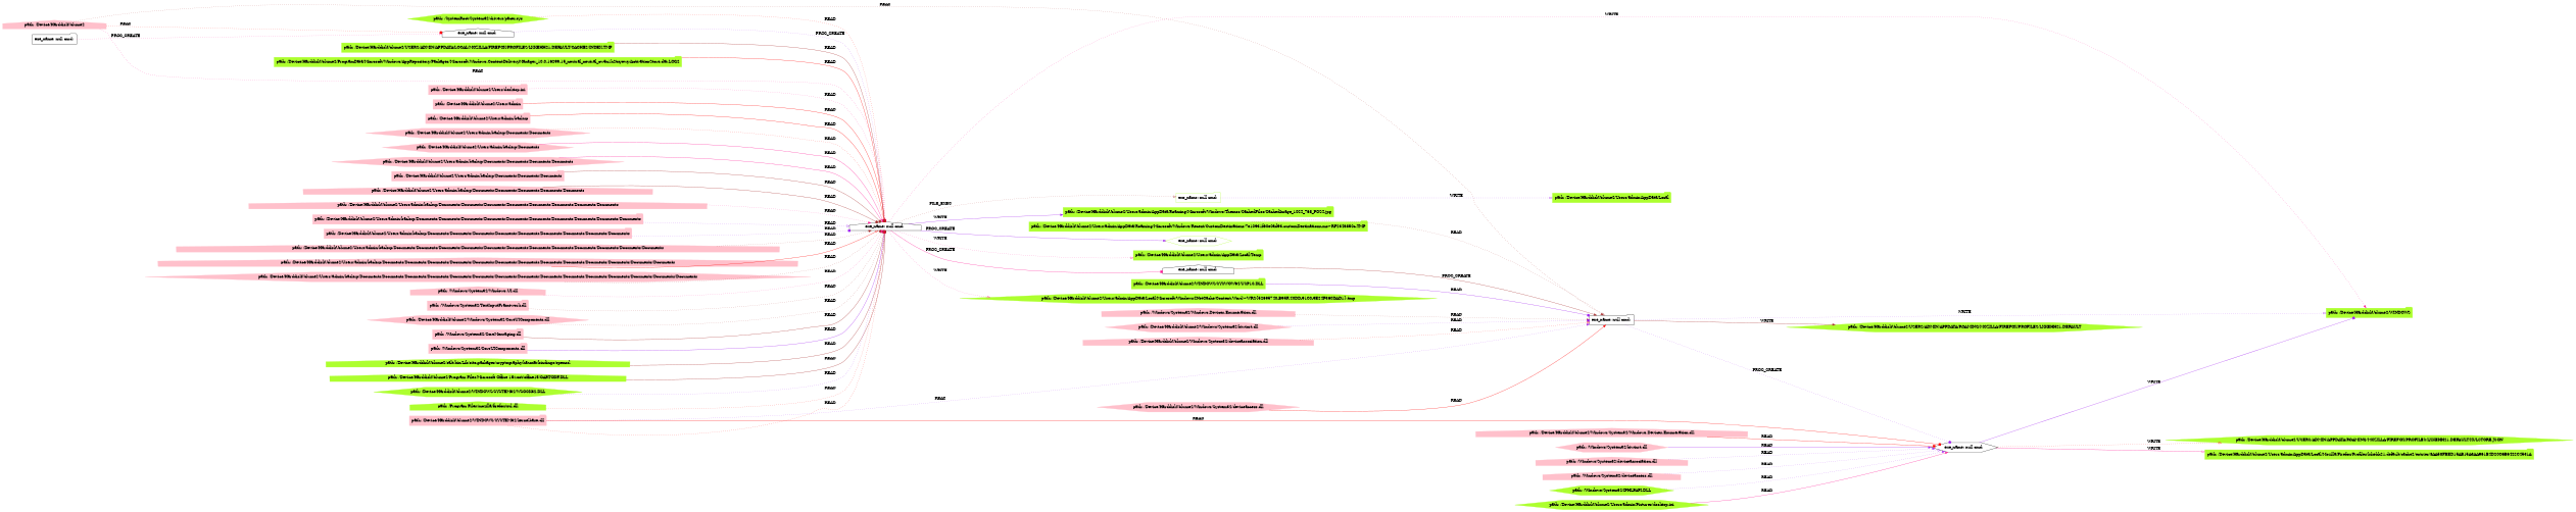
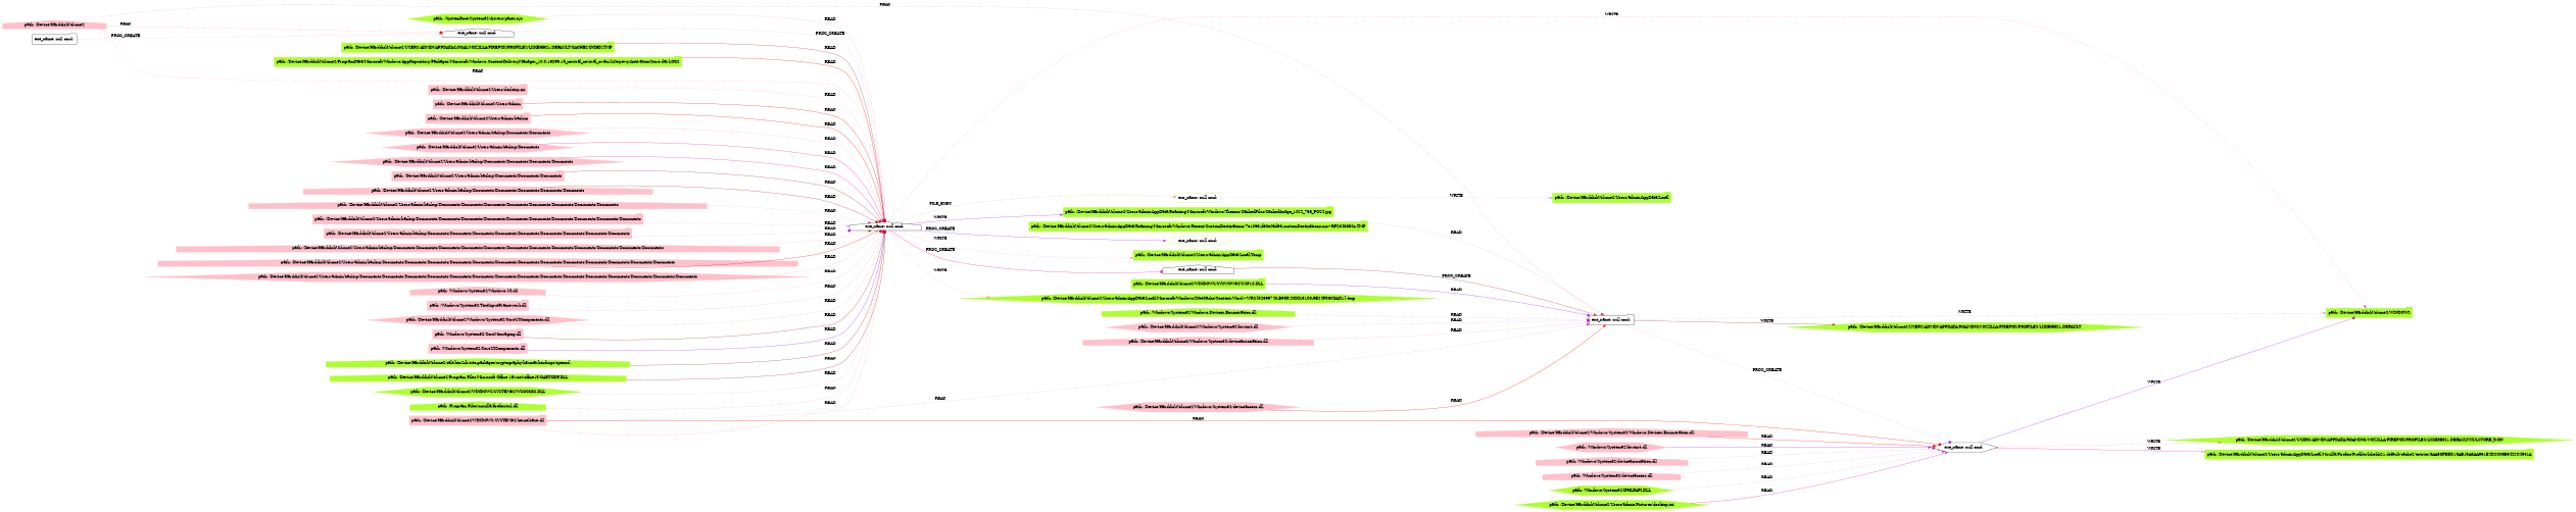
  digraph {
    rankdir=LR
    node [color=pink shape=folder style=filled]
    edge [arrowhead=box color=purple style=dotted]
    n1 [color=black label="exe_name: null cmd: " shape=house style=solid]
    n2 [color=greenyellow label="exe_name: null cmd: " style=solid]
    n3 [color=black label="exe_name: null cmd: " shape=house style=solid]
    n4 [color=greenyellow label="path: /Device/HarddiskVolume2/Users/admin/AppData/Roaming/Microsoft/Windows/Themes/CachedFiles/CachedImage_1024_768_POS4.jpg"]
    n5 [color=greenyellow label="exe_name: null cmd: " shape=hexagon style=solid]
    n6 [color=greenyellow label="path: /Device/HarddiskVolume2/WINDOWS"]
    n7 [color=greenyellow label="path: /Device/HarddiskVolume2/Users/admin/AppData/Local/Temp"]
    n8 [color=greenyellow label="path: /Device/HarddiskVolume2/Users/admin/AppData/Local/Microsoft/Windows/INetCache/Content.Word/~WRS{52695740-B95F-40DD-91C0-9E24F360DAD1}.tmp" shape=hexagon]
    n9 [color=greenyellow label="path: /Device/HarddiskVolume2/Users/admin/AppData/Local"]
    n10 [color=black label="exe_name: null cmd: " style=solid]
    n11 [color=greenyellow label="path: /Device/HarddiskVolume2/Users/admin/Pictures/desktop.ini" shape=hexagon]
    n12 [color=black label="exe_name: null cmd: " shape=hexagon style=solid]
    n13 [color=greenyellow label="path: /Device/HarddiskVolume2/USERS/ADMIN/APPDATA/ROAMING/MOZILLA/FIREFOX/PROFILES/LXKEHH21.DEFAULT/XULSTORE.JSON" shape=hexagon]
    n14 [color=greenyellow label="path: /Device/HarddiskVolume2/Users/admin/AppData/Local/Mozilla/Firefox/Profiles/lxkehh21.default/cache2/entries/8AA58FBED15AB15A3AA961B4D20C6B6422C4531A"]
    n15 [label="path: /Device/HarddiskVolume2/WINDOWS/SYSTEM32/kernelbase.dll"]
    n16 [color=greenyellow label="path: /Device/HarddiskVolume2/USERS/ADMIN/APPDATA/ROAMING/MOZILLA/FIREFOX/PROFILES/LXKEHH21.DEFAULT" shape=hexagon]
    n17 [color=greenyellow label="path: /Device/HarddiskVolume2/ProgramData/Microsoft/Windows/AppRepository/Packages/Microsoft.Windows.ContentDeliveryManager_10.0.16299.15_neutral_neutral_cw5n1h2txyewy/ActivationStore.dat.LOG2"]
    n18 [color=black label="exe_name: null cmd: " style=solid]
    n19 [color=black label="exe_name: null cmd: " shape=house style=solid]
    n20 [label="path: /Device/HarddiskVolume2" shape=house]
    n21 [label="path: /Device/HarddiskVolume2/Users/desktop.ini"]
    n22 [label="path: /Device/HarddiskVolume2/Users/admin"]
    n23 [label="path: /Device/HarddiskVolume2/Users/admin/backup"]
    n24 [label="path: /Device/HarddiskVolume2/Users/admin/backup/Documents/Documents" shape=hexagon]
    n25 [label="path: /Device/HarddiskVolume2/Users/admin/backup/Documents" shape=hexagon]
    n26 [label="path: /Device/HarddiskVolume2/Users/admin/backup/Documents/Documents/Documents/Documents" shape=hexagon]
    n27 [label="path: /Device/HarddiskVolume2/Users/admin/backup/Documents/Documents/Documents"]
    n28 [label="path: /Device/HarddiskVolume2/Users/admin/backup/Documents/Documents/Documents/Documents/Documents" shape=house]
    n29 [label="path: /Device/HarddiskVolume2/Users/admin/backup/Documents/Documents/Documents/Documents/Documents/Documents/Documents/Documents" shape=house]
    n30 [label="path: /Device/HarddiskVolume2/Users/admin/backup/Documents/Documents/Documents/Documents/Documents/Documents/Documents/Documents/Documents/Documents"]
    n31 [label="path: /Device/HarddiskVolume2/Users/admin/backup/Documents/Documents/Documents/Documents/Documents/Documents/Documents/Documents/Documents"]
    n32 [label="path: /Device/HarddiskVolume2/Users/admin/backup/Documents/Documents/Documents/Documents/Documents/Documents/Documents/Documents/Documents/Documents/Documents/Documents" shape=house]
    n33 [label="path: /Device/HarddiskVolume2/Users/admin/backup/Documents/Documents/Documents/Documents/Documents/Documents/Documents/Documents/Documents/Documents/Documents/Documents/Documents" shape=house]
    n34 [label="path: /Device/HarddiskVolume2/Users/admin/backup/Documents/Documents/Documents/Documents/Documents/Documents/Documents/Documents/Documents/Documents/Documents/Documents/Documents/Documents/Documents" shape=hexagon]
    n35 [label="path: /Windows/System32/Windows.UI.dll" shape=house]
    n36 [label="path: /Windows/System32/TextInputFramework.dll"]
    n37 [label="path: /Device/HarddiskVolume2/Windows/System32/CoreUIComponents.dll" shape=hexagon]
    n38 [label="path: /Windows/System32/CoreMessaging.dll"]
    n39 [label="path: /Windows/System32/CoreUIComponents.dll"]
-   n40 [label="path: /Windows/System32/Windows.Devices.Enumeration.dll" shape=house]
+   n40 [label="path: /Windows/System32/Windows.Devices.Enumeration.dll" shape=house fillcolor=greenyellow]
    n41 [label="path: /Device/HarddiskVolume2/Windows/System32/biwinrt.dll" shape=hexagon]
    n42 [label="path: /Device/HarddiskVolume2/Windows/System32/deviceassociation.dll" shape=house]
    n43 [label="path: /Device/HarddiskVolume2/Windows/System32/deviceaccess.dll" shape=hexagon]
    n44 [label="path: /Device/HarddiskVolume2/Windows/System32/Windows.Devices.Enumeration.dll" shape=house]
    n45 [label="path: /Windows/System32/biwinrt.dll" shape=hexagon]
    n46 [label="path: /Windows/System32/deviceassociation.dll" shape=house]
    n47 [label="path: /Windows/System32/deviceaccess.dll" shape=house]
    n48 [color=greenyellow label="path: /Device/HarddiskVolume2/salt/bin/Lib/site-packages/cryptography/hazmat/bindings/openssl" shape=house]
    n49 [color=greenyellow label="path: /Device/HarddiskVolume2/Program Files/Microsoft Office 15/root/office15/OARTODF.DLL" shape=house]
    n50 [color=greenyellow label="path: /Device/HarddiskVolume2/WINDOWS/SYSTEM32/WSOCK32.DLL" shape=hexagon]
    n51 [color=greenyellow label="path: /Device/HarddiskVolume2/Users/admin/AppData/Roaming/Microsoft/Windows/Recent/CustomDestinations/7e10931f60e0ad93.customDestinations-ms~RF2346850c.TMP"]
    n52 [color=greenyellow label="path: /Device/HarddiskVolume2/WINDOWS/SYSWOW64/USP10.DLL"]
    n53 [color=greenyellow label="path: /Windows/System32/IPHLPAPI.DLL" shape=hexagon]
    n54 [color=greenyellow label="path: /Program Files/mozilla/firefox/xul.dll" shape=house]
    n55 [color=greenyellow label="path: /SystemRoot/System32/drivers/pacer.sys" shape=hexagon]
    n56 [color=greenyellow label="path: /Device/HarddiskVolume2/USERS/ADMIN/APPDATA/LOCAL/MOZILLA/FIREFOX/PROFILES/LXKEHH21.DEFAULT/CACHE2/INDEX.TMP"]
    n1 -> n2 [arrowhead=onormal color=brown label=FILE_EXEC]
    n1 -> n3 [color=deeppink label=PROC_CREATE style=solid]
    n1 -> n4 [arrowhead=normal label=WRITE style=solid]
    n1 -> n5 [arrowhead=normal label=PROC_CREATE style=solid]
    n1 -> n6 [arrowhead=normal color=deeppink label=WRITE]
    n1 -> n7 [arrowhead=onormal color=deeppink label=WRITE]
    n1 -> n8 [arrowhead=onormal color=deeppink label=WRITE]
    n2 -> n9 [arrowhead=onormal label=WRITE]
    n3 -> n10 [arrowhead=normal color=brown label=PROC_CREATE style=solid]
    n10 -> n6 [arrowhead=onormal label=WRITE]
    n10 -> n12 [label=PROC_CREATE]
    n10 -> n16 [arrowhead=normal color=brown label=WRITE style=solid]
    n11 -> n12 [arrowhead=normal color=deeppink label=READ style=solid]
    n12 -> n6 [label=WRITE style=solid]
    n12 -> n13 [arrowhead=onormal color=red label=WRITE]
    n12 -> n14 [arrowhead=onormal color=deeppink label=WRITE style=solid]
    n15 -> n1 [color=red label=READ]
    n15 -> n10 [arrowhead=normal label=READ]
    n15 -> n12 [color=red label=READ style=solid]
    n17 -> n1 [color=red label=READ style=solid]
    n18 -> n19 [arrowhead=onormal color=deeppink label=PROC_CREATE]
    n19 -> n1 [arrowhead=normal label=PROC_CREATE]
    n20 -> n1 [color=deeppink label=READ]
    n20 -> n10 [arrowhead=normal color=brown label=READ]
    n20 -> n19 [color=red label=READ]
    n21 -> n1 [color=deeppink label=READ]
    n22 -> n1 [arrowhead=normal color=red label=READ style=solid]
    n23 -> n1 [color=red label=READ style=solid]
    n24 -> n1 [color=red label=READ]
    n25 -> n1 [arrowhead=normal color=deeppink label=READ style=solid]
    n26 -> n1 [arrowhead=onormal color=deeppink label=READ style=solid]
    n27 -> n1 [color=brown label=READ style=solid]
    n28 -> n1 [color=brown label=READ style=solid]
    n29 -> n1 [arrowhead=normal color=deeppink label=READ]
    n30 -> n1 [arrowhead=onormal label=READ]
    n31 -> n1 [label=READ]
    n32 -> n1 [arrowhead=normal color=brown label=READ]
    n33 -> n1 [arrowhead=onormal color=red label=READ style=solid]
    n34 -> n1 [color=brown label=READ]
    n35 -> n1 [color=deeppink label=READ]
    n36 -> n1 [arrowhead=onormal color=brown label=READ]
    n37 -> n1 [color=brown label=READ]
    n38 -> n1 [arrowhead=normal color=brown label=READ style=solid]
    n39 -> n1 [arrowhead=onormal label=READ style=solid]
    n40 -> n10 [arrowhead=normal color=brown label=READ]
    n41 -> n10 [label=READ]
    n42 -> n10 [arrowhead=onormal color=red label=READ]
    n43 -> n10 [arrowhead=normal color=red label=READ style=solid]
    n44 -> n12 [color=red label=READ style=solid]
    n45 -> n12 [arrowhead=normal label=READ style=solid]
    n46 -> n12 [arrowhead=normal label=READ]
    n47 -> n12 [arrowhead=onormal label=READ]
    n48 -> n1 [arrowhead=normal color=brown label=READ style=solid]
    n49 -> n1 [color=brown label=READ style=solid]
    n50 -> n1 [arrowhead=normal label=READ]
    n51 -> n10 [arrowhead=onormal color=brown label=READ]
    n52 -> n10 [label=READ style=solid]
    n53 -> n12 [arrowhead=normal label=READ]
    n54 -> n1 [arrowhead=normal color=red label=READ]
    n55 -> n1 [color=red label=READ]
    n56 -> n1 [color=brown label=READ style=solid]
  }
